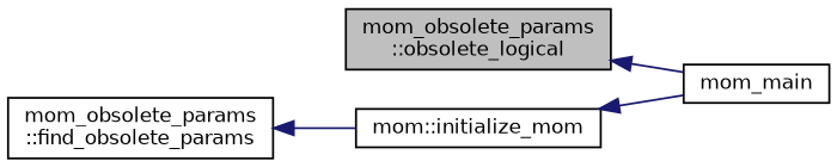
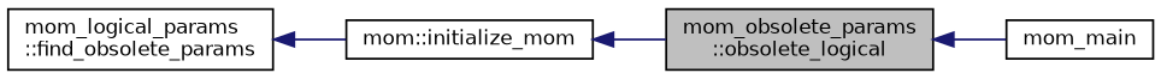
  digraph {
    rankdir=LR
    node [color=black fillcolor=white fontname=Helvetica fontsize=10 shape=record style=filled]
    edge [color=midnightblue dir=back fontname=Helvetica fontsize=10 labelfontname=Helvetica labelfontsize=10 style=solid]
    n1 [fillcolor=grey75 fontcolor=black height=0.2 label="mom_obsolete_params\l::obsolete_logical" width=0.4]
    n2 [height=0.2 label=mom_main width=0.4]
-   n3 [height=0.2 label="mom_obsolete_params\l::find_obsolete_params" width=0.4]
+   n3 [height=0.2 label="mom_logical_params\l::find_obsolete_params" width=0.4]
    n4 [height=0.2 label="mom::initialize_mom" width=0.4]
    n1 -> n2
    n3 -> n4
-   n4 -> n2
+   n4 -> n1
  }
